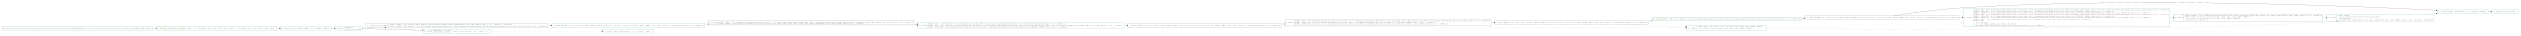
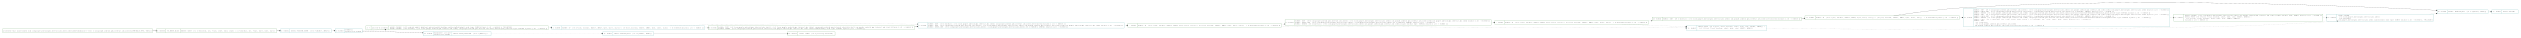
  digraph {
    fontname="Liberation Mono"
    rankdir=LR
    node [color=darkgreen fontname="Liberation Mono" shape=record]
    edge [arrowhead=diamond fontname="Liberation Mono" style=dotted]
    n1 [label="{0\:\ 0x0000|MTH_ENTER_BLOCK\l|0x0000: CONST  (r1 I:?[boolean, int, float, short, byte, char]) = (1 ?[boolean, int, float, short, byte, char]) \l}"]
    n2 [color=teal label="{1\:\ 0x0001|0x0001: MONITOR_ENTER  (r3 I:?[OBJECT, ARRAY]) \l}"]
    n3 [color=teal label="{2\:\ 0x0002|SYNTHETIC\lSplitter:B:2:0x0002\l}"]
    n4 [label="{3\:\ ?|Splitter:B:2:0x0002\l|0x0002: INVOKE  (r3 I:android.webkit.WebView) android.webkit.WebView.onAttachedToWindow():void type: SUPER A[Catch:\{ all \-\> 0x0040 \}, TRY_ENTER]\l0x0005: INVOKE  (r0 I:boolean) = (r3 I:com.google.android.gms.internal.ads.zzbhn) com.google.android.gms.internal.ads.zzbhn.isDestroyed():boolean type: VIRTUAL A[Catch:\{ all \-\> 0x0040 \}]\l}"]
    n5 [color=teal label="{17\:\ 0x0040|ExcHandler: all null\lSplitter:B:2:0x0002\l|0x0040: MOVE_EXCEPTION  (r0 I:?[OBJECT]) =  \l}"]
    n6 [color=teal label="{4\:\ 0x0009|0x0009: IF  (r0 I:?[int, boolean, OBJECT, ARRAY, byte, short, char]) != (0 ?[int, boolean, OBJECT, ARRAY, byte, short, char])  \-\> B:6:0x0010 A[Catch:\{ all \-\> 0x0040 \}]\l}"]
    n7 [color=teal label="{18\:\ 0x0041|0x0041: MONITOR_EXIT  (r3 I:?[OBJECT, ARRAY]) \l}"]
    n8 [label="{5\:\ 0x000b|0x000b: IGET  (r0 I:com.google.android.gms.internal.ads.zzazt) = (r3 I:com.google.android.gms.internal.ads.zzbhn) com.google.android.gms.internal.ads.zzbhn.zzelt com.google.android.gms.internal.ads.zzazt A[Catch:\{ all \-\> 0x0040 \}]\l0x000d: INVOKE  (r0 I:com.google.android.gms.internal.ads.zzazt) com.google.android.gms.internal.ads.zzazt.onAttachedToWindow():void type: VIRTUAL A[Catch:\{ all \-\> 0x0040 \}]\l}"]
    n9 [color=teal label="{6\:\ 0x0010|0x0010: IGET  (r2 I:boolean) = (r3 I:com.google.android.gms.internal.ads.zzbhn) com.google.android.gms.internal.ads.zzbhn.zzelh boolean A[Catch:\{ all \-\> 0x0040 \}]\l0x0012: IGET  (r0 I:com.google.android.gms.internal.ads.zzbhb) = (r3 I:com.google.android.gms.internal.ads.zzbhn) com.google.android.gms.internal.ads.zzbhn.zzekw com.google.android.gms.internal.ads.zzbhb A[Catch:\{ all \-\> 0x0040 \}]\l0x0014: CHECK_CAST  (r0 I:com.google.android.gms.internal.ads.zzbhb) = (com.google.android.gms.internal.ads.zzbhb) (r0 I:?[OBJECT, ARRAY]) A[Catch:\{ all \-\> 0x0040 \}]\l}"]
    n10 [label="{7\:\ 0x0016|0x0016: IF  (r0 I:?[int, boolean, OBJECT, ARRAY, byte, short, char]) == (0 ?[int, boolean, OBJECT, ARRAY, byte, short, char])  \-\> B:20:0x0043 A[Catch:\{ all \-\> 0x0040 \}]\l}"]
    n11 [label="{8\:\ 0x0018|0x0018: IGET  (r0 I:com.google.android.gms.internal.ads.zzbhb) = (r3 I:com.google.android.gms.internal.ads.zzbhn) com.google.android.gms.internal.ads.zzbhn.zzekw com.google.android.gms.internal.ads.zzbhb A[Catch:\{ all \-\> 0x0040 \}]\l0x001a: CHECK_CAST  (r0 I:com.google.android.gms.internal.ads.zzbhb) = (com.google.android.gms.internal.ads.zzbhb) (r0 I:?[OBJECT, ARRAY]) A[Catch:\{ all \-\> 0x0040 \}]\l0x001c: INVOKE  (r0 I:boolean) = (r0 I:com.google.android.gms.internal.ads.zzbhb) com.google.android.gms.internal.ads.zzbhb.zzaaz():boolean type: VIRTUAL A[Catch:\{ all \-\> 0x0040 \}]\l}"]
    n12 [color=teal label="{20\:\ 0x0043|0x0043: MOVE  (r0 I:?[int, float, boolean, short, byte, char, OBJECT, ARRAY]) = \l  (r2 I:?[int, float, boolean, short, byte, char, OBJECT, ARRAY])\l \l}"]
    n13 [label="{9\:\ 0x0020|0x0020: IF  (r0 I:?[int, boolean, OBJECT, ARRAY, byte, short, char]) == (0 ?[int, boolean, OBJECT, ARRAY, byte, short, char])  \-\> B:20:0x0043 A[Catch:\{ all \-\> 0x0040 \}]\l}"]
    n14 [color=teal label="{14\:\ 0x003b|0x003b: INVOKE  \l  (r3 I:com.google.android.gms.internal.ads.zzbhn)\l  (r0 I:boolean)\l com.google.android.gms.internal.ads.zzbhn.zzav(boolean):void type: DIRECT A[Catch:\{ all \-\> 0x0040 \}, TRY_LEAVE]\l}"]
    n15 [label="{10\:\ 0x0022|0x0022: IGET  (r0 I:boolean) = (r3 I:com.google.android.gms.internal.ads.zzbhn) com.google.android.gms.internal.ads.zzbhn.zzeli boolean A[Catch:\{ all \-\> 0x0040 \}]\l}"]
    n16 [label="{11\:\ 0x0024|0x0024: IF  (r0 I:?[int, boolean, OBJECT, ARRAY, byte, short, char]) != (0 ?[int, boolean, OBJECT, ARRAY, byte, short, char])  \-\> B:13:0x0037 A[Catch:\{ all \-\> 0x0040 \}]\l}"]
    n17 [color=teal label="{12\:\ 0x0026|0x0026: IGET  (r0 I:com.google.android.gms.internal.ads.zzbhb) = (r3 I:com.google.android.gms.internal.ads.zzbhn) com.google.android.gms.internal.ads.zzbhn.zzekw com.google.android.gms.internal.ads.zzbhb A[Catch:\{ all \-\> 0x0040 \}]\l0x0028: CHECK_CAST  (r0 I:com.google.android.gms.internal.ads.zzbhb) = (com.google.android.gms.internal.ads.zzbhb) (r0 I:?[OBJECT, ARRAY]) A[Catch:\{ all \-\> 0x0040 \}]\l0x002a: INVOKE  (r0 I:com.google.android.gms.internal.ads.zzbhb) com.google.android.gms.internal.ads.zzbhb.zzaba():android.view.ViewTreeObserver$OnGlobalLayoutListener type: VIRTUAL A[Catch:\{ all \-\> 0x0040 \}]\l0x002d: IGET  (r0 I:com.google.android.gms.internal.ads.zzbhb) = (r3 I:com.google.android.gms.internal.ads.zzbhn) com.google.android.gms.internal.ads.zzbhn.zzekw com.google.android.gms.internal.ads.zzbhb A[Catch:\{ all \-\> 0x0040 \}]\l0x002f: CHECK_CAST  (r0 I:com.google.android.gms.internal.ads.zzbhb) = (com.google.android.gms.internal.ads.zzbhb) (r0 I:?[OBJECT, ARRAY]) A[Catch:\{ all \-\> 0x0040 \}]\l0x0031: INVOKE  (r0 I:com.google.android.gms.internal.ads.zzbhb) com.google.android.gms.internal.ads.zzbhb.zzabb():android.view.ViewTreeObserver$OnScrollChangedListener type: VIRTUAL A[Catch:\{ all \-\> 0x0040 \}]\l0x0034: CONST  (r0 I:?[boolean, int, float, short, byte, char]) = (1 ?[boolean, int, float, short, byte, char]) A[Catch:\{ all \-\> 0x0040 \}]\l0x0035: IPUT  \l  (r0 I:boolean)\l  (r3 I:com.google.android.gms.internal.ads.zzbhn)\l com.google.android.gms.internal.ads.zzbhn.zzeli boolean A[Catch:\{ all \-\> 0x0040 \}]\l}"]
    n18 [color=teal label="{15\:\ 0x003e|0x003e: MONITOR_EXIT  (r3 I:?[OBJECT, ARRAY]) \l}"]
    n19 [label="{13\:\ 0x0037|0x0037: INVOKE  (r3 I:com.google.android.gms.internal.ads.zzbhn) com.google.android.gms.internal.ads.zzbhn.zzabk():boolean type: DIRECT A[Catch:\{ all \-\> 0x0040 \}]\l0x003a: MOVE  (r0 I:?[int, float, boolean, short, byte, char, OBJECT, ARRAY]) = \l  (r1 I:?[int, float, boolean, short, byte, char, OBJECT, ARRAY])\l A[Catch:\{ all \-\> 0x0040 \}]\l}"]
    n20 [color=teal label="{16\:\ 0x003f|0x003f: RETURN   \l}"]
+   n21 [label="{19\:\ 0x0042|0x0042: THROW  (r0 I:java.lang.Throwable) \l}"]
    n22 [label="{protected final synchronized void com.google.android.gms.internal.ads.zzbhn.onAttachedToWindow((r3 'this' I:com.google.android.gms.internal.ads.zzbhn A[IMMUTABLE_TYPE, THIS])) }"]
    n1 -> n2 [style=solid]
    n2 -> n3
    n3 -> n4
    n3 -> n5 [arrowhead=tee style=solid]
    n4 -> n6
    n5 -> n7
    n6 -> n8 [arrowhead=tee]
    n6 -> n9 [arrowhead=tee]
+   n7 -> n21 [arrowhead=tee style=solid]
    n8 -> n9 [style=solid]
    n9 -> n10
    n10 -> n11 [arrowhead=tee]
    n10 -> n12
    n11 -> n13
    n12 -> n14 [arrowhead=tee]
    n13 -> n12
    n13 -> n15 [arrowhead=tee]
    n14 -> n18
    n15 -> n16 [style=solid]
    n16 -> n17
    n16 -> n18 [style=solid]
    n17 -> n19 [arrowhead=tee]
    n18 -> n20
    n19 -> n14 [arrowhead=tee]
    n22 -> n1 [arrowhead=tee style=solid]
  }
